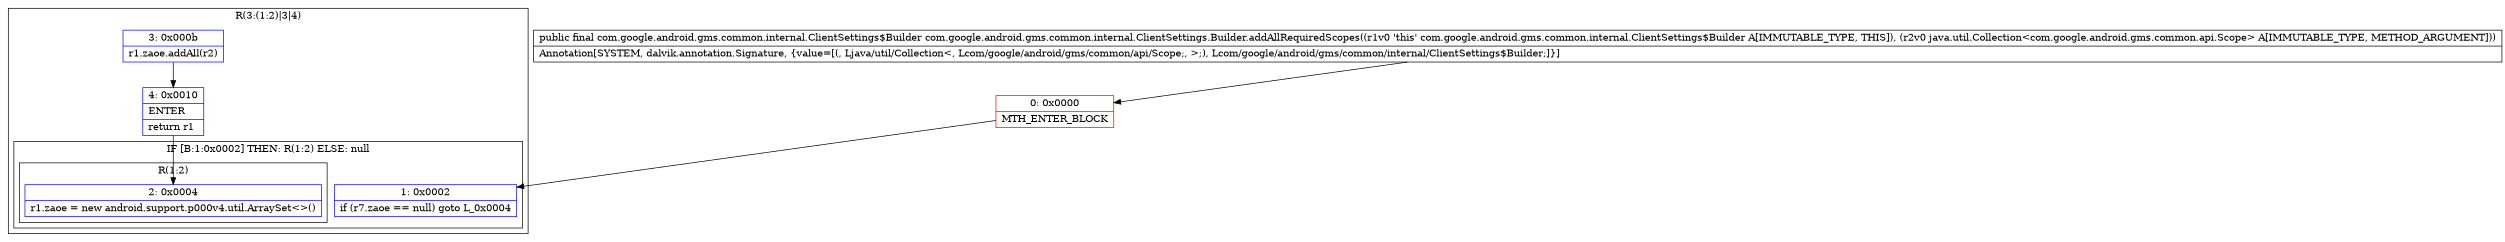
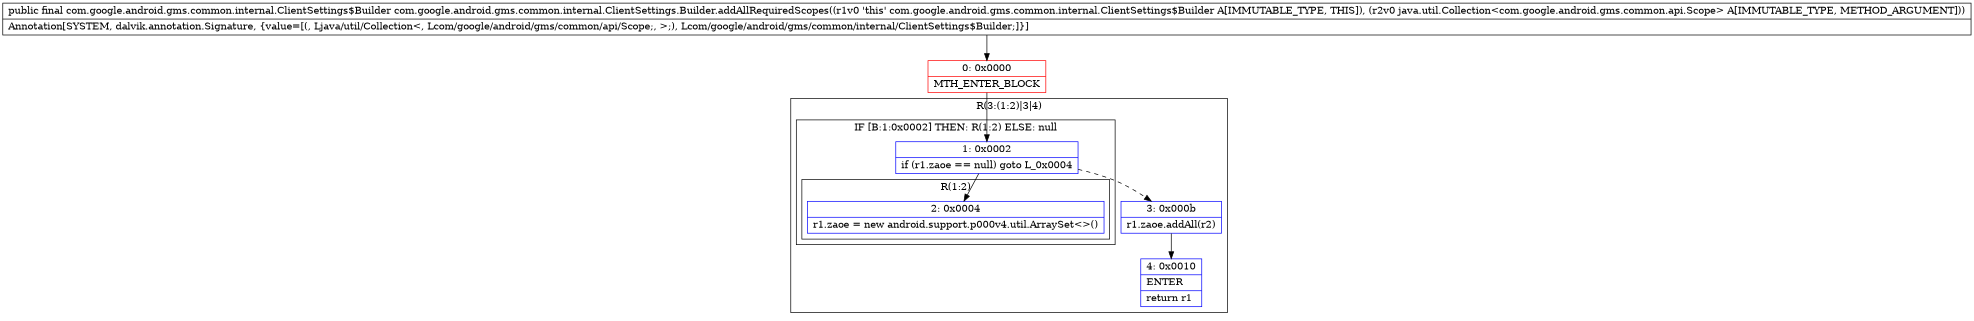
  digraph {
    node [color=blue shape=record]
    n1 [label="{2\:\ 0x0004|r1.zaoe = new android.support.p000v4.util.ArraySet\<\>()\l}"]
-   n2 [label="{1\:\ 0x0002|if (r7.zaoe == null) goto L_0x0004\l}"]
+   n2 [label="{1\:\ 0x0002|if (r1.zaoe == null) goto L_0x0004\l}"]
    n3 [label="{3\:\ 0x000b|r1.zaoe.addAll(r2)\l}"]
    n4 [label="{4\:\ 0x0010|ENTER\l|return r1\l}"]
    n5 [color=red label="{0\:\ 0x0000|MTH_ENTER_BLOCK\l}"]
    n6 [label="{public final com.google.android.gms.common.internal.ClientSettings$Builder com.google.android.gms.common.internal.ClientSettings.Builder.addAllRequiredScopes((r1v0 'this' com.google.android.gms.common.internal.ClientSettings$Builder A[IMMUTABLE_TYPE, THIS]), (r2v0 java.util.Collection\<com.google.android.gms.common.api.Scope\> A[IMMUTABLE_TYPE, METHOD_ARGUMENT]))  | Annotation[SYSTEM, dalvik.annotation.Signature, \{value=[(, Ljava\/util\/Collection\<, Lcom\/google\/android\/gms\/common\/api\/Scope;, \>;), Lcom\/google\/android\/gms\/common\/internal\/ClientSettings$Builder;]\}]\l}" color=""]
    subgraph cluster_1 {
      label="R(3:(1:2)|3|4)"
      n3
      n4
      subgraph cluster_2 {
        label="IF [B:1:0x0002] THEN: R(1:2) ELSE: null"
        n2
        subgraph cluster_3 {
          label="R(1:2)"
          n1
        }
      }
    }
-   n4 -> n1
+   n2 -> n1
+   n2 -> n3 [style=dashed]
    n3 -> n4
    n5 -> n2
    n6 -> n5
  }
